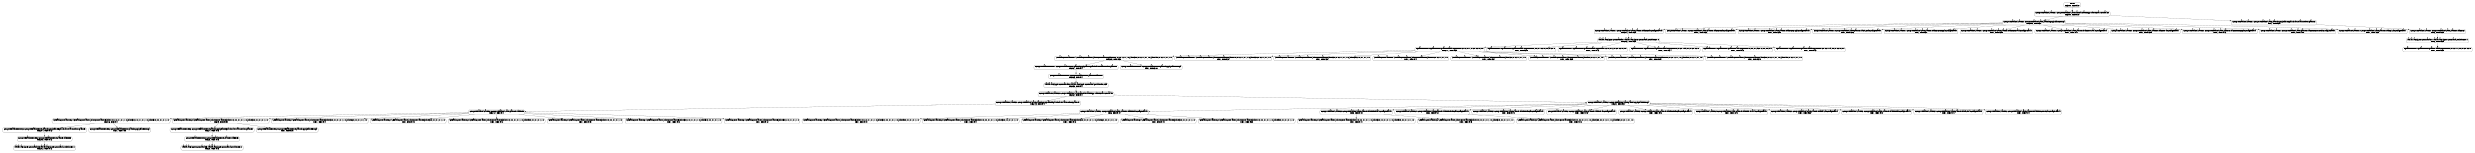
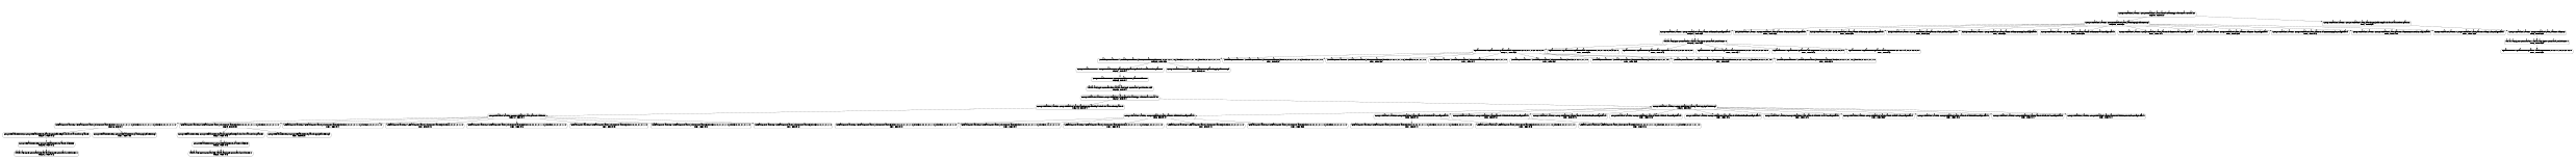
  digraph {
    node [shape=box style=rounded]
-   n1 [label="ROOT\nN=300, Q=0.937"]
    n2 [label="ComputePathToState#1.ComputePathToState.named_state=gp7_detect_arucomarker\nN=300, Q=0.937"]
    n3 [label="ComputePathToState#1.ComputePathToState.planning_pipeline=ompl\nN=295, Q=0.937"]
    n4 [label="ComputePathToState#1.ComputePathToState.planning_pipeline=pilz_industrial_motion_planner\nN=4, Q=0.939"]
    n5 [label="ComputePathToState#1.ComputePathToState.planner_id=RRTkConfigDefault\nN=284, Q=0.939"]
    n6 [label="ComputePathToState#1.ComputePathToState.planner_id=TRRTkConfigDefault\nN=1, Q=0.936"]
    n7 [label="ComputePathToState#1.ComputePathToState.planner_id=KPIECEkConfigDefault\nN=1, Q=0.939"]
    n8 [label="ComputePathToState#1.ComputePathToState.planner_id=SBLkConfigDefault\nN=1, Q=0.936"]
    n9 [label="ComputePathToState#1.ComputePathToState.planner_id=BKPIECEkConfigDefault\nN=1, Q=0.937"]
    n10 [label="ComputePathToState#1.ComputePathToState.planner_id=RRTstarkConfigDefault\nN=1, Q=0.938"]
    n11 [label="ComputePathToState#1.ComputePathToState.planner_id=PRMstarkConfigDefault\nN=1, Q=0.941"]
    n12 [label="ComputePathToState#1.ComputePathToState.planner_id=PRMkConfigDefault\nN=1, Q=0.938"]
    n13 [label="ComputePathToState#1.ComputePathToState.planner_id=LBKPIECEkConfigDefault\nN=1, Q=0.943"]
    n14 [label="ComputePathToState#1.ComputePathToState.planner_id=RRTConnectkConfigDefault\nN=1, Q=0.450"]
    n15 [label="ComputePathToState#1.ComputePathToState.planner_id=ESTkConfigDefault\nN=1, Q=0.939"]
    n16 [label="YaskawaGripperCommand#1.YaskawaGripperCommand.position=0.0\nN=283, Q=0.939"]
    n17 [label="UpdatePose#1.UpdatePose.update_relative_pose=0.0;0.0;0.11;0.0;0.0;0.0;0.0\nN=277, Q=0.939"]
    n18 [label="UpdatePose#1.UpdatePose.update_relative_pose=0.0;0.0;0.10;0.0;0.0;0.0;0.0\nN=1, Q=0.939"]
    n19 [label="UpdatePose#1.UpdatePose.update_relative_pose=0.0;0.0;0.12;0.0;0.0;0.0;0.0\nN=1, Q=0.943"]
    n20 [label="UpdatePose#1.UpdatePose.update_relative_pose=0.0;0.0;0.105;0.0;0.0;0.0;0.0\nN=1, Q=0.924"]
    n21 [label="UpdatePose#1.UpdatePose.update_relative_pose=0.0;0.0;0.125;0.0;0.0;0.0;0.0\nN=1, Q=0.943"]
    n22 [label="UpdatePose#1.UpdatePose.update_relative_pose=0.0;0.0;0.115;0.0;0.0;0.0;0.0\nN=1, Q=0.943"]
    n23 [label="SetPathConstraints#1.SetPathConstraints.joint_constraints=joint_1_s,0.0,0.1,0.1,1.0;joint_3_s,0.0,0.1,0.1,1.0;joint_5_s,0.0,0.1,0.1,1.0\nN=269, Q=0.938"]
    n24 [label="SetPathConstraints#1.SetPathConstraints.joint_constraints=joint_1_s,0.0,0.1,0.1,1.0;joint_3_s,0.0,0.1,0.1,1.0\nN=1, Q=0.937"]
    n25 [label="SetPathConstraints#1.SetPathConstraints.joint_constraints=joint_3_s,0.0,0.1,0.1,1.0;joint_6_s,0.0,0.1,0.1,1.0\nN=1, Q=0.937"]
    n26 [label="SetPathConstraints#1.SetPathConstraints.joint_constraints=joint_1_s,0.0,0.1,0.1,1.0\nN=1, Q=0.941"]
    n27 [label="SetPathConstraints#1.SetPathConstraints.joint_constraints=joint_3_s,0.0,0.1,0.1,1.0\nN=1, Q=0.937"]
    n28 [label="SetPathConstraints#1.SetPathConstraints.joint_constraints=joint_5_s,0.0,0.1,0.1,1.0\nN=1, Q=0.939"]
    n29 [label="SetPathConstraints#1.SetPathConstraints.joint_constraints=joint_1_s,0.0,0.1,0.1,1.0;joint_5_s,0.0,0.1,0.1,1.0\nN=1, Q=0.989"]
    n30 [label="SetPathConstraints#1.SetPathConstraints.joint_constraints=joint_3_s,0.0,0.1,0.1,1.0;joint_5_s,0.0,0.1,0.1,1.0\nN=1, Q=0.938"]
    n31 [label="ComputePathToPose#1.ComputePathToPose.planning_pipeline=pilz_industrial_motion_planner\nN=267, Q=0.941"]
    n32 [label="ComputePathToPose#1.ComputePathToPose.planning_pipeline=ompl\nN=1, Q=0.300"]
    n33 [label="ComputePathToPose#1.ComputePathToPose.planner_id=PTP\nN=266, Q=0.941"]
    n34 [label="YaskawaGripperCommand#2.YaskawaGripperCommand.position=0.235\nN=265, Q=0.941"]
    n35 [label="ComputePathToState#2.ComputePathToState.named_state=gp7_detect_arucomarker\nN=264, Q=0.941"]
    n36 [label="ComputePathToState#2.ComputePathToState.planning_pipeline=pilz_industrial_motion_planner\nN=243, Q=0.941"]
    n37 [label="ComputePathToState#2.ComputePathToState.planning_pipeline=ompl\nN=20, Q=0.937"]
    n38 [label="ComputePathToState#2.ComputePathToState.planner_id=PTP\nN=242, Q=0.941"]
    n39 [label="SetPathConstraints#2.SetPathConstraints.joint_constraints=joint_1_s,0.0,0.1,0.1,1.0;joint_3_s,0.0,0.1,0.1,1.0;joint_5_s,0.0,0.1,0.1,1.0\nN=206, Q=0.941"]
    n40 [label="SetPathConstraints#2.SetPathConstraints.joint_constraints=joint_1_s,0.0,0.1,0.1,1.0;joint_3_s,0.0,0.1,0.1,1.0\nN=29, Q=0.939"]
    n41 [label="SetPathConstraints#2.SetPathConstraints.joint_constraints=joint_3_s,0.0,0.1,0.1,1.0;joint_6_s,0.0,0.1,0.1,1.0\nN=1, Q=0.941"]
    n42 [label="SetPathConstraints#2.SetPathConstraints.joint_constraints=joint_3_s,0.0,0.1,0.1,1.0\nN=1, Q=0.943"]
    n43 [label="SetPathConstraints#2.SetPathConstraints.joint_constraints=joint_1_s,0.0,0.1,0.1,1.0;joint_5_s,0.0,0.1,0.1,1.0\nN=1, Q=0.942"]
    n44 [label="SetPathConstraints#2.SetPathConstraints.joint_constraints=joint_1_s,0.0,0.1,0.1,1.0\nN=1, Q=0.943"]
    n45 [label="SetPathConstraints#2.SetPathConstraints.joint_constraints=joint_3_s,0.0,0.1,0.1,1.0;joint_5_s,0.0,0.1,0.1,1.0\nN=1, Q=0.942"]
    n46 [label="SetPathConstraints#2.SetPathConstraints.joint_constraints=joint_5_s,0.0,0.1,0.1,1.0\nN=1, Q=0.942"]
    n47 [label="ComputePathToPose#2.ComputePathToPose.planning_pipeline=pilz_industrial_motion_planner\nN=204, Q=0.942"]
    n48 [label="ComputePathToPose#2.ComputePathToPose.planning_pipeline=ompl\nN=1, Q=0.788"]
    n49 [label="ComputePathToPose#2.ComputePathToPose.planner_id=PTP\nN=203, Q=0.942"]
    n50 [label="YaskawaGripperCommand#3.YaskawaGripperCommand.position=0.0\nN=202, Q=0.942"]
    n51 [label="ComputePathToPose#2.ComputePathToPose.planning_pipeline=pilz_industrial_motion_planner\nN=27, Q=0.943"]
    n52 [label="ComputePathToPose#2.ComputePathToPose.planning_pipeline=ompl\nN=1, Q=0.831"]
    n53 [label="ComputePathToPose#2.ComputePathToPose.planner_id=PTP\nN=26, Q=0.943"]
    n54 [label="YaskawaGripperCommand#3.YaskawaGripperCommand.position=0.0\nN=25, Q=0.943"]
    n55 [label="ComputePathToState#2.ComputePathToState.planner_id=RRTkConfigDefault\nN=6, Q=0.940"]
    n56 [label="ComputePathToState#2.ComputePathToState.planner_id=RRTstarkConfigDefault\nN=3, Q=0.942"]
    n57 [label="ComputePathToState#2.ComputePathToState.planner_id=LBKPIECEkConfigDefault\nN=2, Q=0.942"]
    n58 [label="ComputePathToState#2.ComputePathToState.planner_id=KPIECEkConfigDefault\nN=1, Q=0.918"]
    n59 [label="ComputePathToState#2.ComputePathToState.planner_id=PRMkConfigDefault\nN=1, Q=0.943"]
    n60 [label="ComputePathToState#2.ComputePathToState.planner_id=BKPIECEkConfigDefault\nN=1, Q=0.942"]
    n61 [label="ComputePathToState#2.ComputePathToState.planner_id=PRMstarkConfigDefault\nN=1, Q=0.878"]
    n62 [label="ComputePathToState#2.ComputePathToState.planner_id=ESTkConfigDefault\nN=1, Q=0.938"]
    n63 [label="ComputePathToState#2.ComputePathToState.planner_id=TRRTkConfigDefault\nN=1, Q=0.942"]
    n64 [label="ComputePathToState#2.ComputePathToState.planner_id=SBLkConfigDefault\nN=1, Q=0.941"]
    n65 [label="ComputePathToState#2.ComputePathToState.planner_id=RRTConnectkConfigDefault\nN=1, Q=0.944"]
    n66 [label="SetPathConstraints#2.SetPathConstraints.joint_constraints=joint_1_s,0.0,0.1,0.1,1.0;joint_3_s,0.0,0.1,0.1,1.0;joint_5_s,0.0,0.1,0.1,1.0\nN=1, Q=0.940"]
    n67 [label="SetPathConstraints#2.SetPathConstraints.joint_constraints=joint_1_s,0.0,0.1,0.1,1.0;joint_3_s,0.0,0.1,0.1,1.0\nN=1, Q=0.941"]
    n68 [label="SetPathConstraints#2.SetPathConstraints.joint_constraints=joint_3_s,0.0,0.1,0.1,1.0;joint_6_s,0.0,0.1,0.1,1.0\nN=1, Q=0.942"]
    n69 [label="SetPathConstraints#2.SetPathConstraints.joint_constraints=joint_3_s,0.0,0.1,0.1,1.0\nN=1, Q=0.940"]
    n70 [label="SetPathConstraints#2.SetPathConstraints.joint_constraints=joint_1_s,0.0,0.1,0.1,1.0;joint_5_s,0.0,0.1,0.1,1.0\nN=1, Q=0.938"]
    n71 [label="SetPathConstraints#2.SetPathConstraints.joint_constraints=joint_1_s,0.0,0.1,0.1,1.0;joint_3_s,0.0,0.1,0.1,1.0;joint_5_s,0.0,0.1,0.1,1.0\nN=1, Q=0.941"]
    n72 [label="SetPathConstraints#2.SetPathConstraints.joint_constraints=joint_1_s,0.0,0.1,0.1,1.0;joint_3_s,0.0,0.1,0.1,1.0\nN=1, Q=0.943"]
    n73 [label="SetPathConstraints#2.SetPathConstraints.joint_constraints=joint_1_s,0.0,0.1,0.1,1.0;joint_3_s,0.0,0.1,0.1,1.0;joint_5_s,0.0,0.1,0.1,1.0\nN=1, Q=0.942"]
    n74 [label="ComputePathToState#1.ComputePathToState.planner_id=PTP\nN=3, Q=0.939"]
    n75 [label="YaskawaGripperCommand#1.YaskawaGripperCommand.position=0.0\nN=2, Q=0.939"]
    n76 [label="UpdatePose#1.UpdatePose.update_relative_pose=0.0;0.0;0.11;0.0;0.0;0.0;0.0\nN=1, Q=0.939"]
-   n1 -> n2
    n2 -> n3
    n2 -> n4
    n3 -> n5
    n3 -> n6
    n3 -> n7
    n3 -> n8
    n3 -> n9
    n3 -> n10
    n3 -> n11
    n3 -> n12
    n3 -> n13
    n3 -> n14
    n3 -> n15
    n4 -> n74
    n5 -> n16
    n16 -> n17
    n16 -> n18
    n16 -> n19
    n16 -> n20
    n16 -> n21
    n16 -> n22
    n17 -> n23
    n17 -> n24
    n17 -> n25
    n17 -> n26
    n17 -> n27
    n17 -> n28
    n17 -> n29
    n17 -> n30
    n23 -> n31
    n23 -> n32
    n31 -> n33
    n33 -> n34
    n34 -> n35
    n35 -> n36
    n35 -> n37
    n36 -> n38
    n37 -> n55
    n37 -> n56
    n37 -> n57
    n37 -> n58
    n37 -> n59
    n37 -> n60
    n37 -> n61
    n37 -> n62
    n37 -> n63
    n37 -> n64
    n37 -> n65
    n38 -> n39
    n38 -> n40
    n38 -> n41
    n38 -> n42
    n38 -> n43
    n38 -> n44
    n38 -> n45
    n38 -> n46
    n39 -> n47
    n39 -> n48
    n40 -> n51
    n40 -> n52
    n47 -> n49
    n49 -> n50
    n51 -> n53
    n53 -> n54
    n55 -> n66
    n55 -> n67
    n55 -> n68
    n55 -> n69
    n55 -> n70
    n56 -> n71
    n56 -> n72
    n57 -> n73
    n74 -> n75
    n75 -> n76
  }
